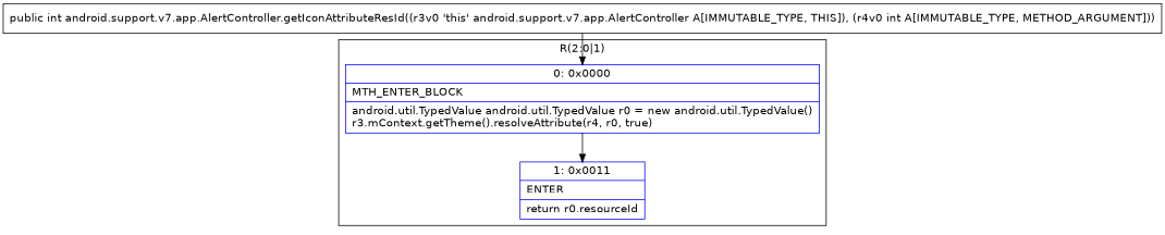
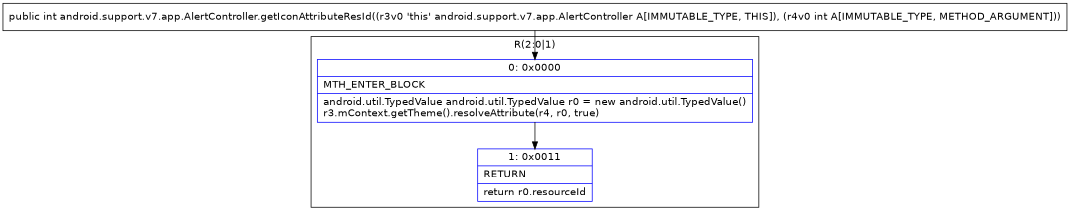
  digraph {
    fontname="DejaVu Sans"
    node [color=blue shape=record fontname="DejaVu Sans"]
    edge [fontname="DejaVu Sans"]
    n1 [label="{0\:\ 0x0000|MTH_ENTER_BLOCK\l|android.util.TypedValue android.util.TypedValue r0 = new android.util.TypedValue()\lr3.mContext.getTheme().resolveAttribute(r4, r0, true)\l}"]
-   n2 [label="{1\:\ 0x0011|ENTER\l|return r0.resourceId\l}"]
+   n2 [label="{1\:\ 0x0011|RETURN\l|return r0.resourceId\l}"]
    n3 [label="{public int android.support.v7.app.AlertController.getIconAttributeResId((r3v0 'this' android.support.v7.app.AlertController A[IMMUTABLE_TYPE, THIS]), (r4v0 int A[IMMUTABLE_TYPE, METHOD_ARGUMENT])) }" color=""]
    subgraph cluster_1 {
      label="R(2:0|1)"
      n1
      n2
    }
    n1 -> n2
    n3 -> n1
  }
